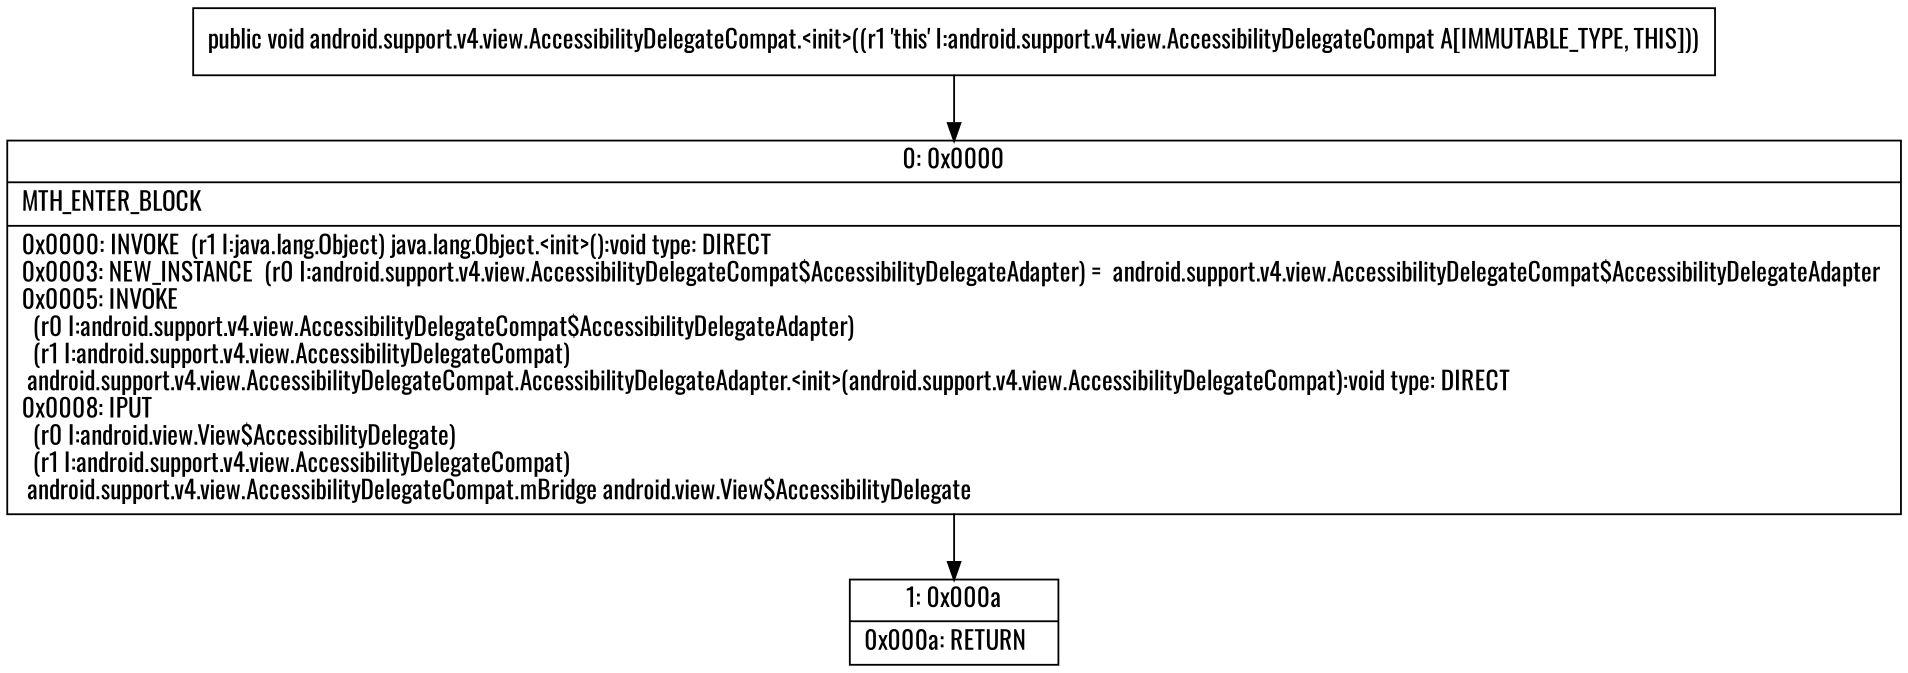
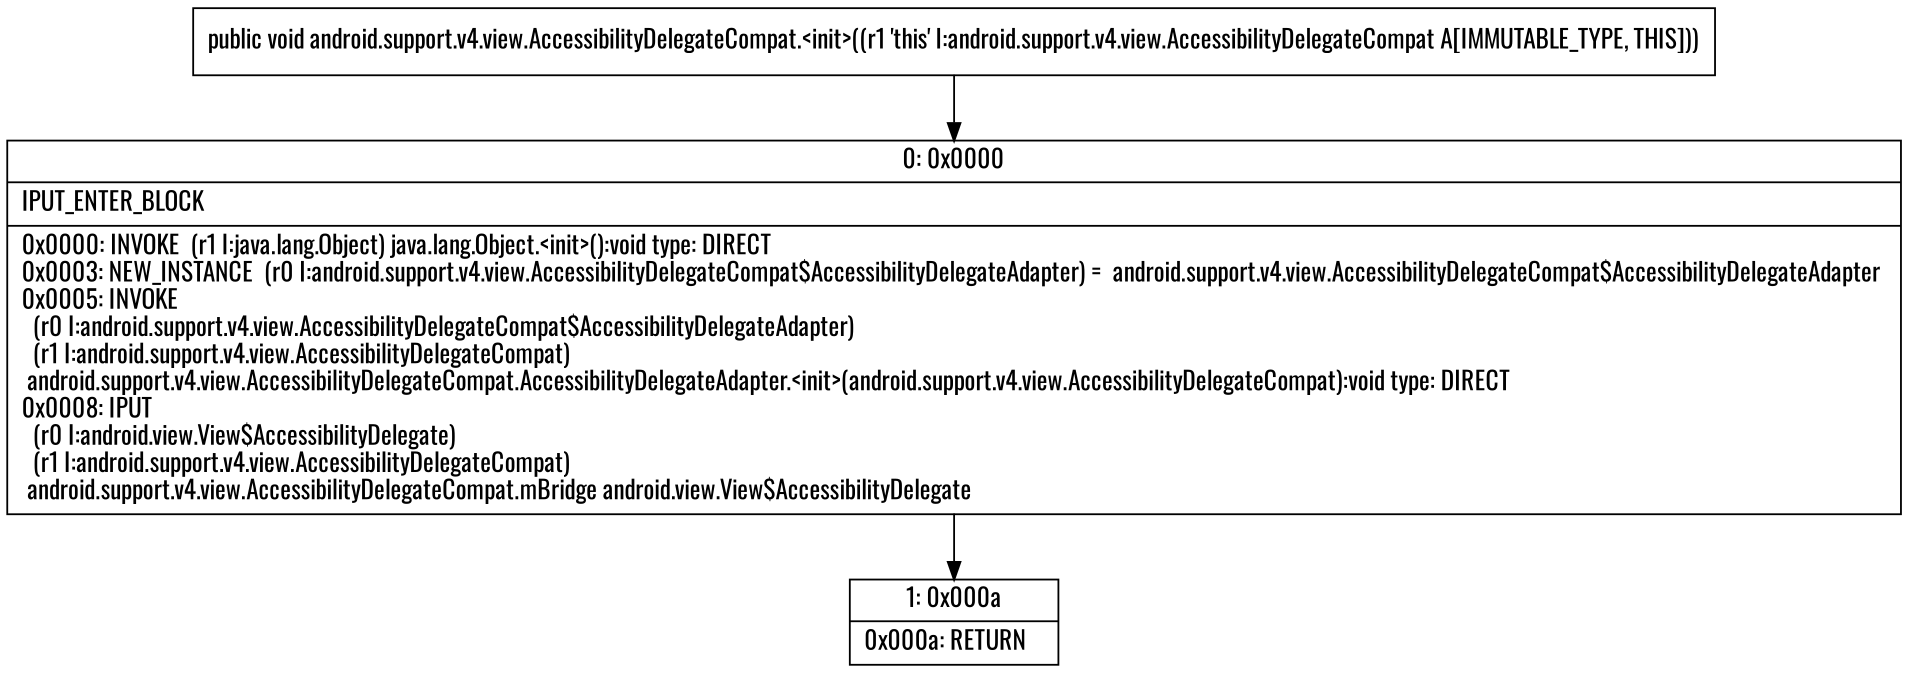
  digraph {
    fontname=Oswald
    node [shape=record fontname=Oswald]
    edge [fontname=Oswald]
-   n1 [label="{0\:\ 0x0000|MTH_ENTER_BLOCK\l|0x0000: INVOKE  (r1 I:java.lang.Object) java.lang.Object.\<init\>():void type: DIRECT \l0x0003: NEW_INSTANCE  (r0 I:android.support.v4.view.AccessibilityDelegateCompat$AccessibilityDelegateAdapter) =  android.support.v4.view.AccessibilityDelegateCompat$AccessibilityDelegateAdapter \l0x0005: INVOKE  \l  (r0 I:android.support.v4.view.AccessibilityDelegateCompat$AccessibilityDelegateAdapter)\l  (r1 I:android.support.v4.view.AccessibilityDelegateCompat)\l android.support.v4.view.AccessibilityDelegateCompat.AccessibilityDelegateAdapter.\<init\>(android.support.v4.view.AccessibilityDelegateCompat):void type: DIRECT \l0x0008: IPUT  \l  (r0 I:android.view.View$AccessibilityDelegate)\l  (r1 I:android.support.v4.view.AccessibilityDelegateCompat)\l android.support.v4.view.AccessibilityDelegateCompat.mBridge android.view.View$AccessibilityDelegate \l}"]
+   n1 [label="{0\:\ 0x0000|IPUT_ENTER_BLOCK\l|0x0000: INVOKE  (r1 I:java.lang.Object) java.lang.Object.\<init\>():void type: DIRECT \l0x0003: NEW_INSTANCE  (r0 I:android.support.v4.view.AccessibilityDelegateCompat$AccessibilityDelegateAdapter) =  android.support.v4.view.AccessibilityDelegateCompat$AccessibilityDelegateAdapter \l0x0005: INVOKE  \l  (r0 I:android.support.v4.view.AccessibilityDelegateCompat$AccessibilityDelegateAdapter)\l  (r1 I:android.support.v4.view.AccessibilityDelegateCompat)\l android.support.v4.view.AccessibilityDelegateCompat.AccessibilityDelegateAdapter.\<init\>(android.support.v4.view.AccessibilityDelegateCompat):void type: DIRECT \l0x0008: IPUT  \l  (r0 I:android.view.View$AccessibilityDelegate)\l  (r1 I:android.support.v4.view.AccessibilityDelegateCompat)\l android.support.v4.view.AccessibilityDelegateCompat.mBridge android.view.View$AccessibilityDelegate \l}"]
    n2 [label="{1\:\ 0x000a|0x000a: RETURN   \l}"]
    n3 [label="{public void android.support.v4.view.AccessibilityDelegateCompat.\<init\>((r1 'this' I:android.support.v4.view.AccessibilityDelegateCompat A[IMMUTABLE_TYPE, THIS])) }"]
    n1 -> n2
    n3 -> n1
  }
